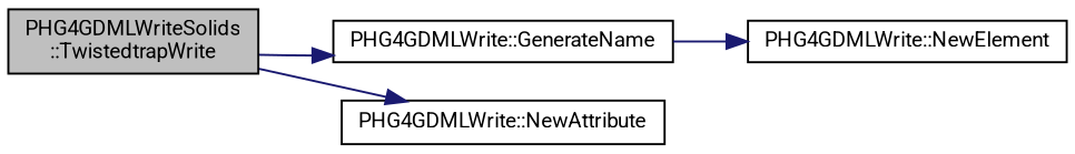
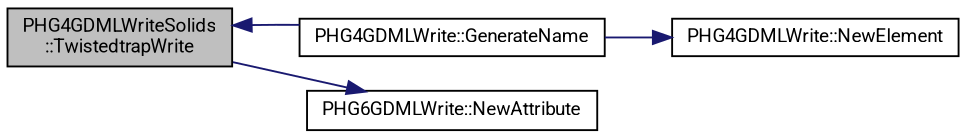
  digraph {
    fontname=Roboto
    rankdir=LR
    node [color=black fontname=Roboto fontsize=10 shape=record]
    edge [color=midnightblue fontname=Roboto fontsize=10 labelfontname=FreeSans labelfontsize=10 style=solid]
    n1 [fillcolor=grey75 fontcolor=black height=0.2 label="PHG4GDMLWriteSolids\l::TwistedtrapWrite" style=filled width=0.4]
    n2 [height=0.2 label="PHG4GDMLWrite::GenerateName" width=0.4]
-   n3 [height=0.2 label="PHG4GDMLWrite::NewAttribute" width=0.4]
+   n3 [height=0.2 label="PHG6GDMLWrite::NewAttribute" width=0.4]
    n4 [height=0.2 label="PHG4GDMLWrite::NewElement" width=0.4]
-   n1 -> n2
+   n2 -> n1
    n1 -> n3
    n2 -> n4
  }
